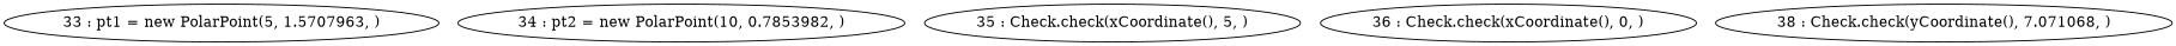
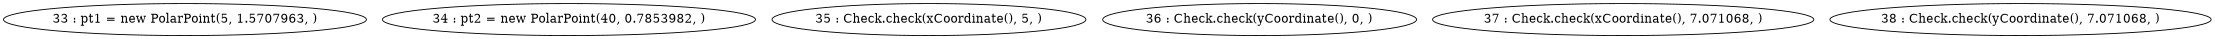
  digraph {
    "33 : pt1 = new PolarPoint(5, 1.5707963, )"
-   "34 : pt2 = new PolarPoint(10, 0.7853982, )"
+   "34 : pt2 = new PolarPoint(10, 0.7853982, )" [label="34 : pt2 = new PolarPoint(40, 0.7853982, )"]
    "35 : Check.check(xCoordinate(), 5, )"
-   "36 : Check.check(yCoordinate(), 0, )" [label="36 : Check.check(xCoordinate(), 0, )"]
+   "36 : Check.check(yCoordinate(), 0, )"
+   "37 : Check.check(xCoordinate(), 7.071068, )"
    "38 : Check.check(yCoordinate(), 7.071068, )"
  }
